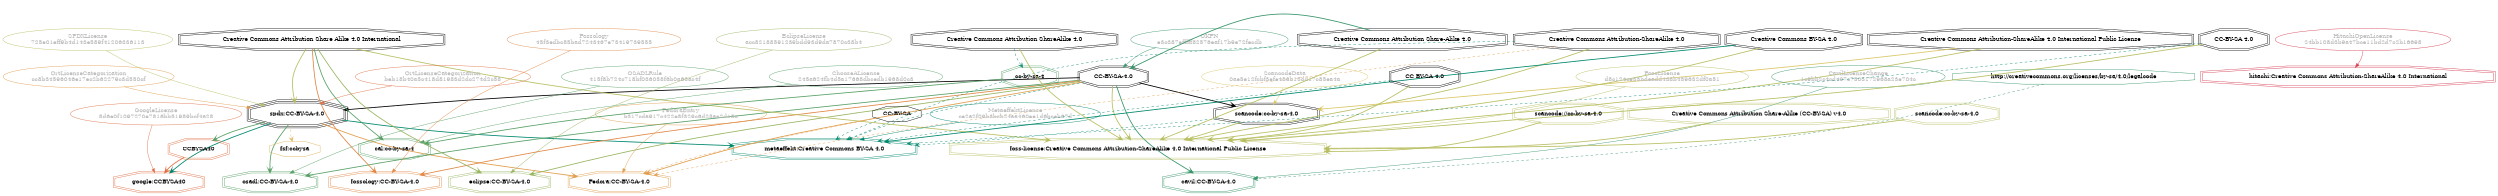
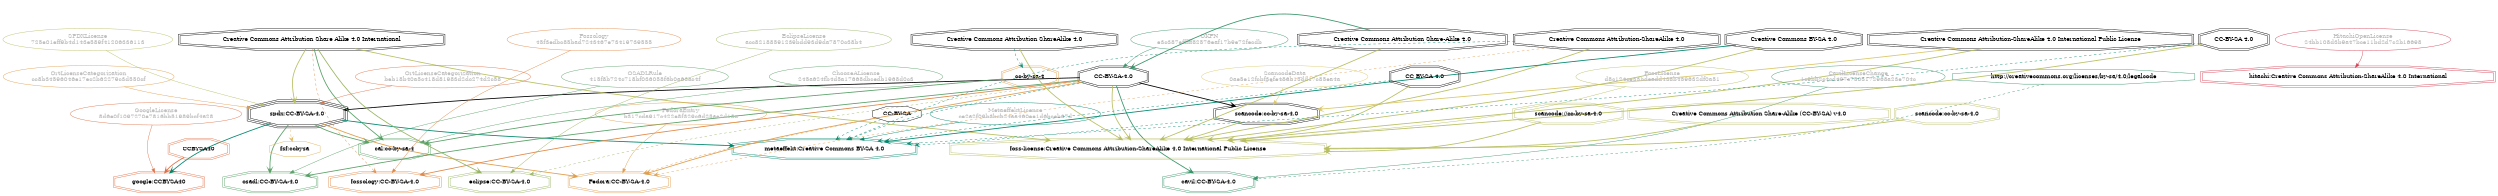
  strict digraph {
    splines=curved
    node [shape=doubleoctagon]
    edge [color="#b8bf62" weight=0.7 arrowhead=vee style=bold]
    n1 [color="#b8bf62" fillcolor="beige;1" fontcolor=gray label="SPDXLicense\n725e01eff9b4d143e589f41206336113" shape=ellipse]
    n2 [label="spdx:CC-BY-SA-4.0" shape=tripleoctagon]
    n3 [color="#e06f45" label="google:CCBYSA40"]
    n4 [color="#e09d4b" label="Fedora:CC-BY-SA-4.0"]
    n5 [color="#58a066" label="osadl:CC-BY-SA-4.0"]
    n6 [color="#deb256" label="fsf:ccbysa" shape=octagon]
    n7 [color="#58a066" label="cal:cc-by-sa-4"]
    n8 [color="#00876c" label="metaeffekt:Creative Commons BY-SA 4.0"]
    n9 [label="CC-BY-SA-4.0"]
    n10 [label="scancode:cc-by-sa-4.0"]
    n11 [color="#e18745" label="fossology:CC-BY-SA-4.0"]
    n12 [color="#379469" label="cavil:CC-BY-SA-4.0"]
    n13 [color="#b8bf62" label="foss-license:Creative Commons Attribution-ShareAlike 4.0 International Public License"]
    n14 [color="#98b561" label="eclipse:CC-BY-SA-4.0"]
    n15 [label="Creative Commons Attribution Share Alike 4.0 International"]
    n16 [color="#e06f45" fillcolor="beige;1" fontcolor=gray label="GoogleLicense\n8d6e0f1097270e7816bb51989bcf4a28" shape=ellipse]
    n17 [color="#e06f45" label=CCBYSA40]
    n18 [label="CC-BY-SA" shape=octagon]
    n19 [color="#e09d4b" fillcolor="beige;1" fontcolor=gray label="FedoraEntry\nb317cda917c422e8f329c6d25ae2d18a" shape=ellipse]
    n20 [label="Creative Commons Attribution-ShareAlike 4.0"]
    n21 [color="#58a066" fillcolor="beige;1" fontcolor=gray label="OSADLRule\n415f8b724c718bf036058f6b0a63ac4f" shape=ellipse]
    n22 [color="#58a066" fillcolor="beige;1" fontcolor=gray label="ChooseALicense\n245a624fb4d5a17668dbcedb1968d0c3" shape=ellipse]
-   n23 [color="#58a066" label="cc-by-sa-4"]
+   n23 [color="#e09d4b" label="cc-by-sa-4"]
    n24 [color="#dac767" fillcolor="beige;1" fontcolor=gray label="ScancodeData\n0ae5e12fcbf3efe486b15dd17c85ea4a" shape=ellipse]
    n25 [label="Creative Commons Attribution-ShareAlike 4.0 International Public License"]
    n26 [color="#e18745" fillcolor="beige;1" fontcolor=gray label="Fossology\n45f3edbc85bad7243467e73419739555" shape=ellipse]
    n27 [color="#379469" fillcolor="beige;1" fontcolor=gray label="OKFN\ne3c387efffff82576eaf17b9e72fecdb" shape=ellipse]
    n28 [label="Creative Commons Attribution Share-Alike 4.0"]
    n29 [color="#e06f45" fillcolor="beige;1" fontcolor=gray label="OrtLicenseCategorization\nbeb18b40a5c418d81983d2dc274d2c58" shape=ellipse]
    n30 [color="#e09d4b" fillcolor="beige;1" fontcolor=gray label="OrtLicenseCategorization\ncc8b34596046e17ec2b62279c3d550cf" shape=ellipse]
    n31 [color="#379469" fillcolor="beige;1" fontcolor=gray label="CavilLicenseChange\n1c9bb2c4cd497c7503172968a23e704c" shape=ellipse]
    n32 [color="#379469" label="http://creativecommons.org/licenses/by-sa/4.0/legalcode" shape=octagon]
    n33 [color="#00876c" fillcolor="beige;1" fontcolor=gray label="MetaeffektLicense\nce2a2f09b3bcb24aa460ee1d6bceb67d" shape=ellipse]
    n34 [label="Creative Commons BY-SA 4.0"]
    n35 [label="Creative Commons Attribution ShareAlike 4.0"]
    n36 [label="CC BY-SA 4.0"]
    n37 [label="CC-BY-SA 4.0"]
    n38 [color="#b8bf62" fillcolor="beige;1" fontcolor=gray label="FossLicense\nd8c124ce33bdeadd438b459632df0a51" shape=ellipse]
    n39 [color="#d43d51" label="hitachi:Creative Commons Attribution-ShareAlike 4.0 International"]
    n40 [color="#b8bf62" label="scancode://cc-by-sa-4.0"]
    n41 [color="#b8bf62" label="Creative Commons Attribution Share-Alike (CC-BY-SA) v4.0"]
    n42 [color="#b8bf62" label="scancode:cc-by-sa-4.0"]
    n43 [color="#d43d51" fillcolor="beige;1" fontcolor=gray label="HitachiOpenLicense\n24bb108d3b9a47bce11bd2d7c2b16698" shape=ellipse]
    n44 [color="#98b561" fillcolor="beige;1" fontcolor=gray label="EclipseLicense\nacc82188591239bdd93d9da7870c38b4" shape=ellipse]
    n1 -> n2 [weight=0.5 arrowhead="" style=""]
    n2 -> n3 [color="#00876c"]
    n2 -> n4 [color="#e09d4b"]
    n2 -> n5 [color="#58a066"]
    n2 -> n6 [color="#deb256" style=dashed weight=0.5]
-   n2 -> n17 [color="#58a066"]
+   n2 -> n7 [color="#58a066"]
    n2 -> n8 [color="#00876c"]
    n9 -> n2 [arrowhead=normal color=""]
    n9 -> n4 [color="#e09d4b"]
    n9 -> n5 [color="#58a066"]
    n9 -> n8 [arrowhead=normal color="#00876c" style=dashed weight=0.5]
    n9 -> n10 [color=""]
    n9 -> n11 [color="#e18745"]
    n9 -> n12 [color="#379469"]
    n9 -> n13
-   n9 -> n14 [color="#98b561"]
+   n9 -> n14 [color="#98b561" style=dashed]
    n10 -> n8 [color="#00876c" style=dashed weight=0.5]
    n10 -> n13
    n15 -> n2
    n15 -> n7 [color="#58a066"]
-   n15 -> n11 [color="#e18745"]
+   n15 -> n11 [color="#e18745" style=dashed]
    n15 -> n13
    n15 -> n14 [color="#98b561"]
    n16 -> n3 [color="#e06f45" weight=0.5 arrowhead="" style=""]
    n17 -> n3 [color="#e06f45"]
    n18 -> n4 [color="#e09d4b" style=dashed weight=0.5]
    n18 -> n8 [color="#00876c" style=dashed weight=0.5]
    n19 -> n4 [color="#e09d4b" weight=0.5 arrowhead="" style=""]
    n20 -> n4 [color="#e09d4b" style=dashed weight=0.5]
    n20 -> n8 [color="#00876c" style=dashed weight=0.5]
    n20 -> n13
    n21 -> n5 [color="#58a066" weight=0.5 arrowhead="" style=""]
    n22 -> n7 [color="#58a066" weight=0.5 arrowhead="" style=""]
    n23 -> n7 [color="#58a066"]
    n24 -> n10 [color="#dac767" weight=0.5 arrowhead="" style=""]
    n25 -> n10 [color="#dac767"]
    n25 -> n13
    n26 -> n11 [color="#e18745" weight=0.5 arrowhead="" style=""]
    n27 -> n9 [color="#379469" weight=0.5 arrowhead="" style=""]
    n28 -> n9 [color="#379469"]
    n28 -> n13
    n29 -> n2 [color="#e06f45" weight=0.5 arrowhead="" style=""]
    n30 -> n2 [color="#e09d4b" weight=0.5 arrowhead="" style=""]
    n31 -> n12 [color="#379469" weight=0.5 arrowhead="" style=""]
    n32 -> n12 [color="#379469" style=dashed weight=0.5]
    n33 -> n8 [color="#00876c" weight=0.5 arrowhead="" style=""]
    n34 -> n8 [color="#00876c"]
    n34 -> n13
    n35 -> n13
    n35 -> n23 [color="#00876c" style=dashed weight=0.5]
    n36 -> n8 [color="#00876c" style=dashed weight=0.5]
    n36 -> n13
    n37 -> n8 [color="#00876c" style=dashed weight=0.5]
    n37 -> n13
    n38 -> n13 [weight=0.5 arrowhead="" style=""]
    n40 -> n13
    n41 -> n13
    n42 -> n13
    n43 -> n39 [color="#d43d51" weight=0.5 arrowhead="" style=""]
    n44 -> n14 [color="#98b561" weight=0.5 arrowhead="" style=""]
  }
